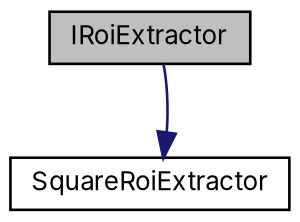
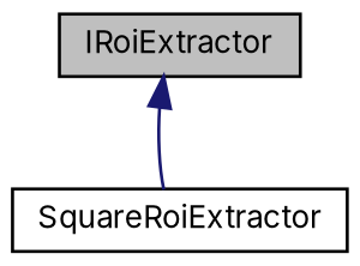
  digraph {
    fontname=Inter
    node [color=black fontname=Inter fontsize=10 shape=record style=filled]
    n1 [fillcolor=grey75 fontcolor=black height=0.2 label=IRoiExtractor width=0.4]
    n2 [fillcolor=white height=0.2 label=SquareRoiExtractor width=0.4]
-   n2 -> n1 [color=midnightblue dir=back fontname=Inter fontsize=10 labelfontname=Helvetica labelfontsize=10 style=solid]
+   n1 -> n2 [color=midnightblue dir=back fontname=Inter fontsize=10 labelfontname=Helvetica labelfontsize=10 style=solid]
  }
